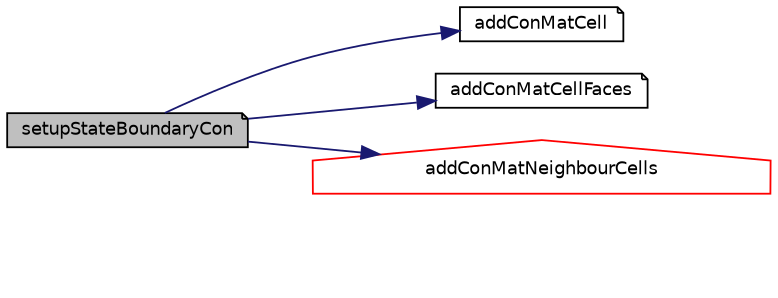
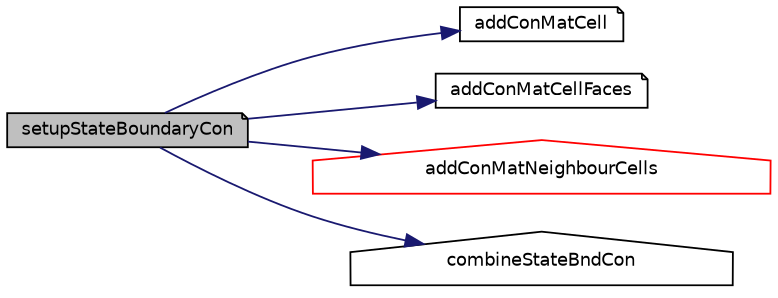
  digraph {
    rankdir=LR
    node [color=black fontname=Helvetica fontsize=10 shape=note]
    edge [color=midnightblue fontname=Helvetica fontsize=10 labelfontname=Helvetica labelfontsize=10 style=solid]
    n1 [fillcolor=grey75 fontcolor=black height=0.2 label=setupStateBoundaryCon style=filled width=0.4]
    n2 [height=0.2 label=addConMatCell width=0.4]
    n3 [height=0.2 label=addConMatCellFaces width=0.4]
    n4 [color=red height=0.2 label=addConMatNeighbourCells shape=house width=0.4]
+   n5 [height=0.2 label=combineStateBndCon shape=house width=0.4]
    n1 -> n2
    n1 -> n3
    n1 -> n4
+   n1 -> n5
  }
